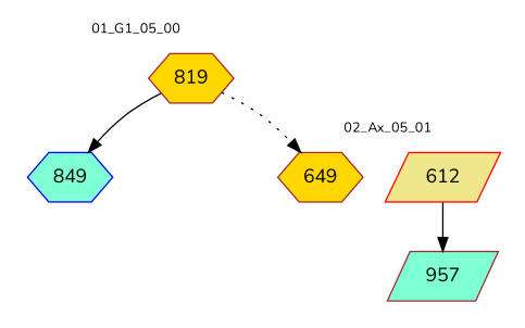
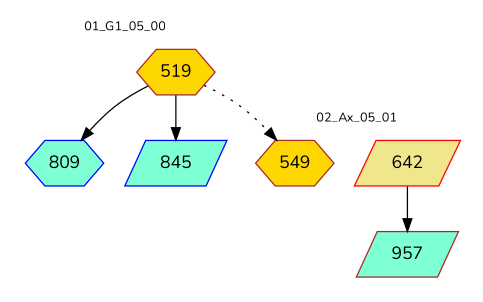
  digraph {
    fontname=Nunito
    node [color=brown fillcolor=aquamarine fontname=Nunito shape=parallelogram style=filled]
    edge [color=black fontname=Nunito style=solid]
-   n1 [color=red fillcolor=khaki label=612]
-   n2 [fillcolor=gold label=649 shape=hexagon]
+   n1 [color=red fillcolor=khaki label=642]
+   n2 [fillcolor=gold label=549 shape=hexagon]
    n3 [label=957]
-   n4 [fillcolor=gold label=819 shape=hexagon]
-   n5 [color=blue label=849 shape=hexagon]
+   n4 [fillcolor=gold label=519 shape=hexagon]
+   n5 [color=blue label=809 shape=hexagon]
+   n6 [color=blue label=845]
    subgraph cluster_1 {
      color=white
      fontsize=10
      label="02_Ax_05_01"
      n1
      n2
      n3
    }
    subgraph cluster_2 {
      color=white
      fontsize=10
      label="01_G1_05_00"
      n4
      n5
+     n6
    }
    n1 -> n3
    n4 -> n2 [style=dotted]
    n4 -> n5
+   n4 -> n6
  }
